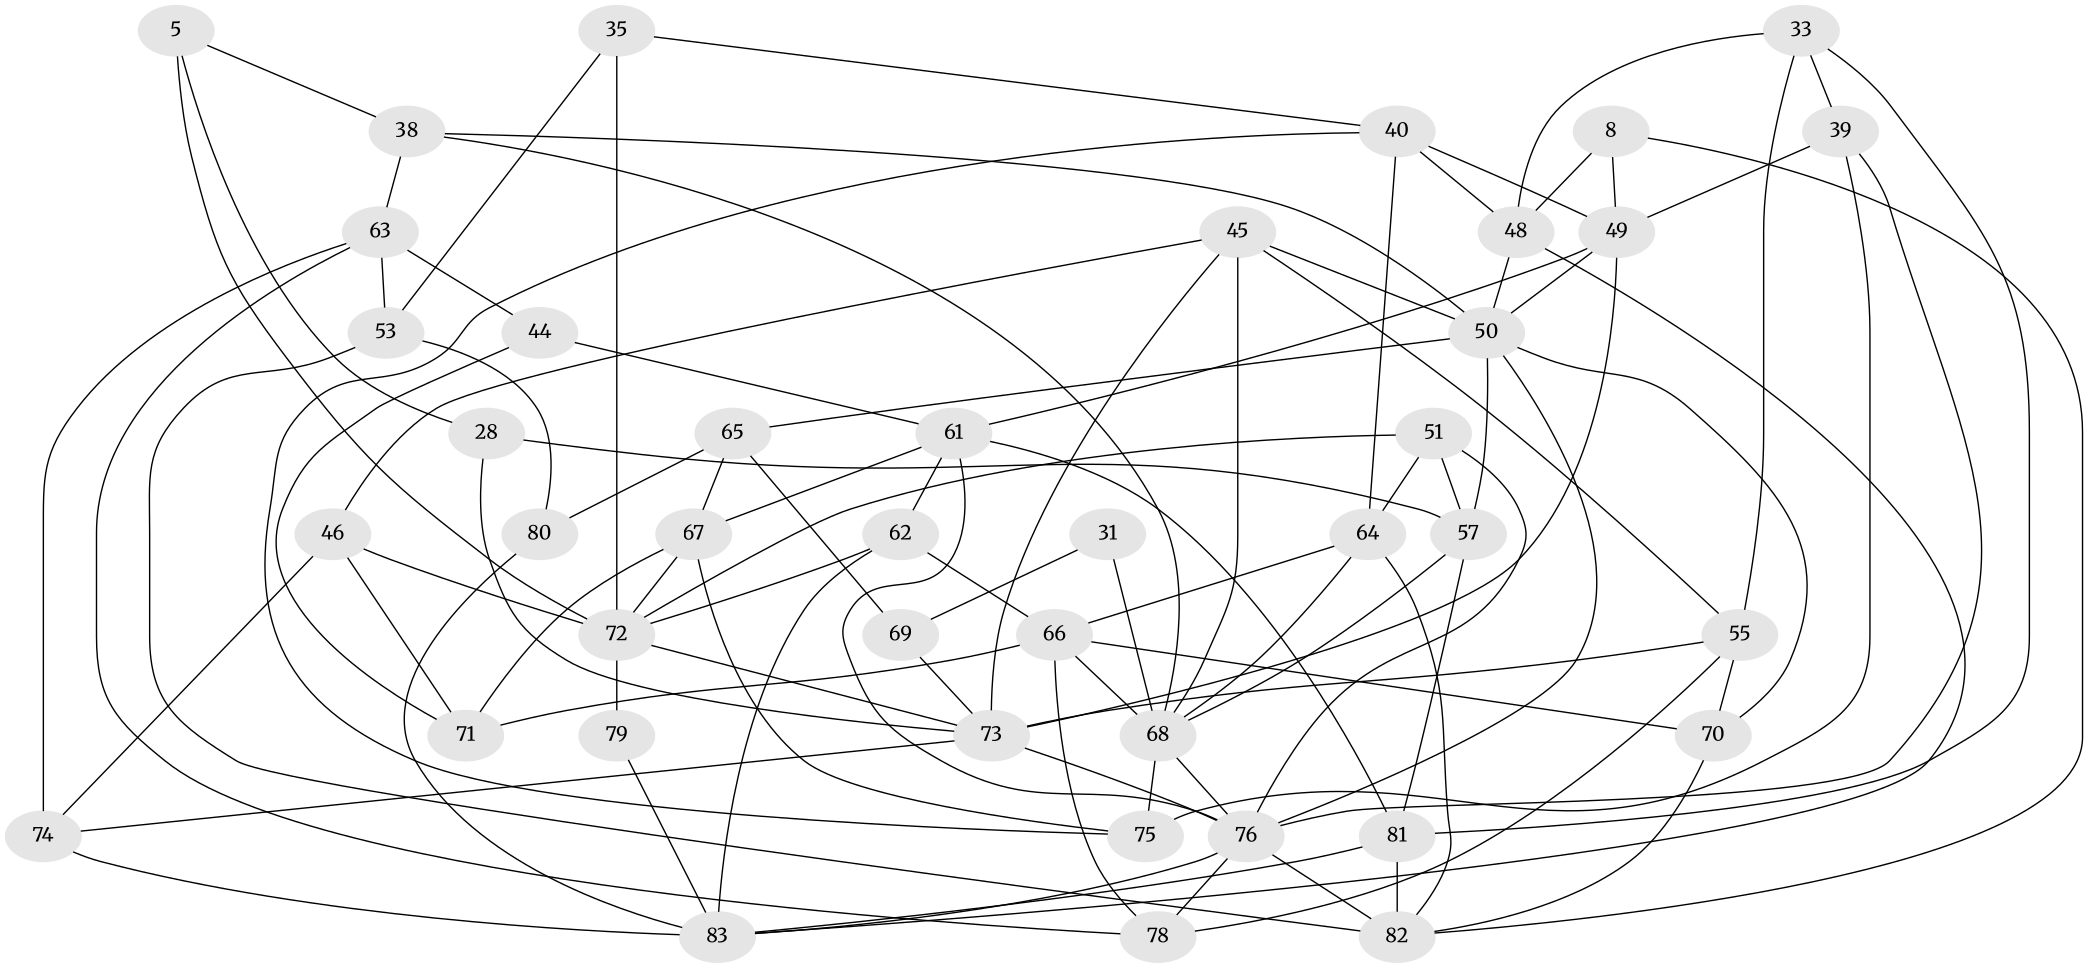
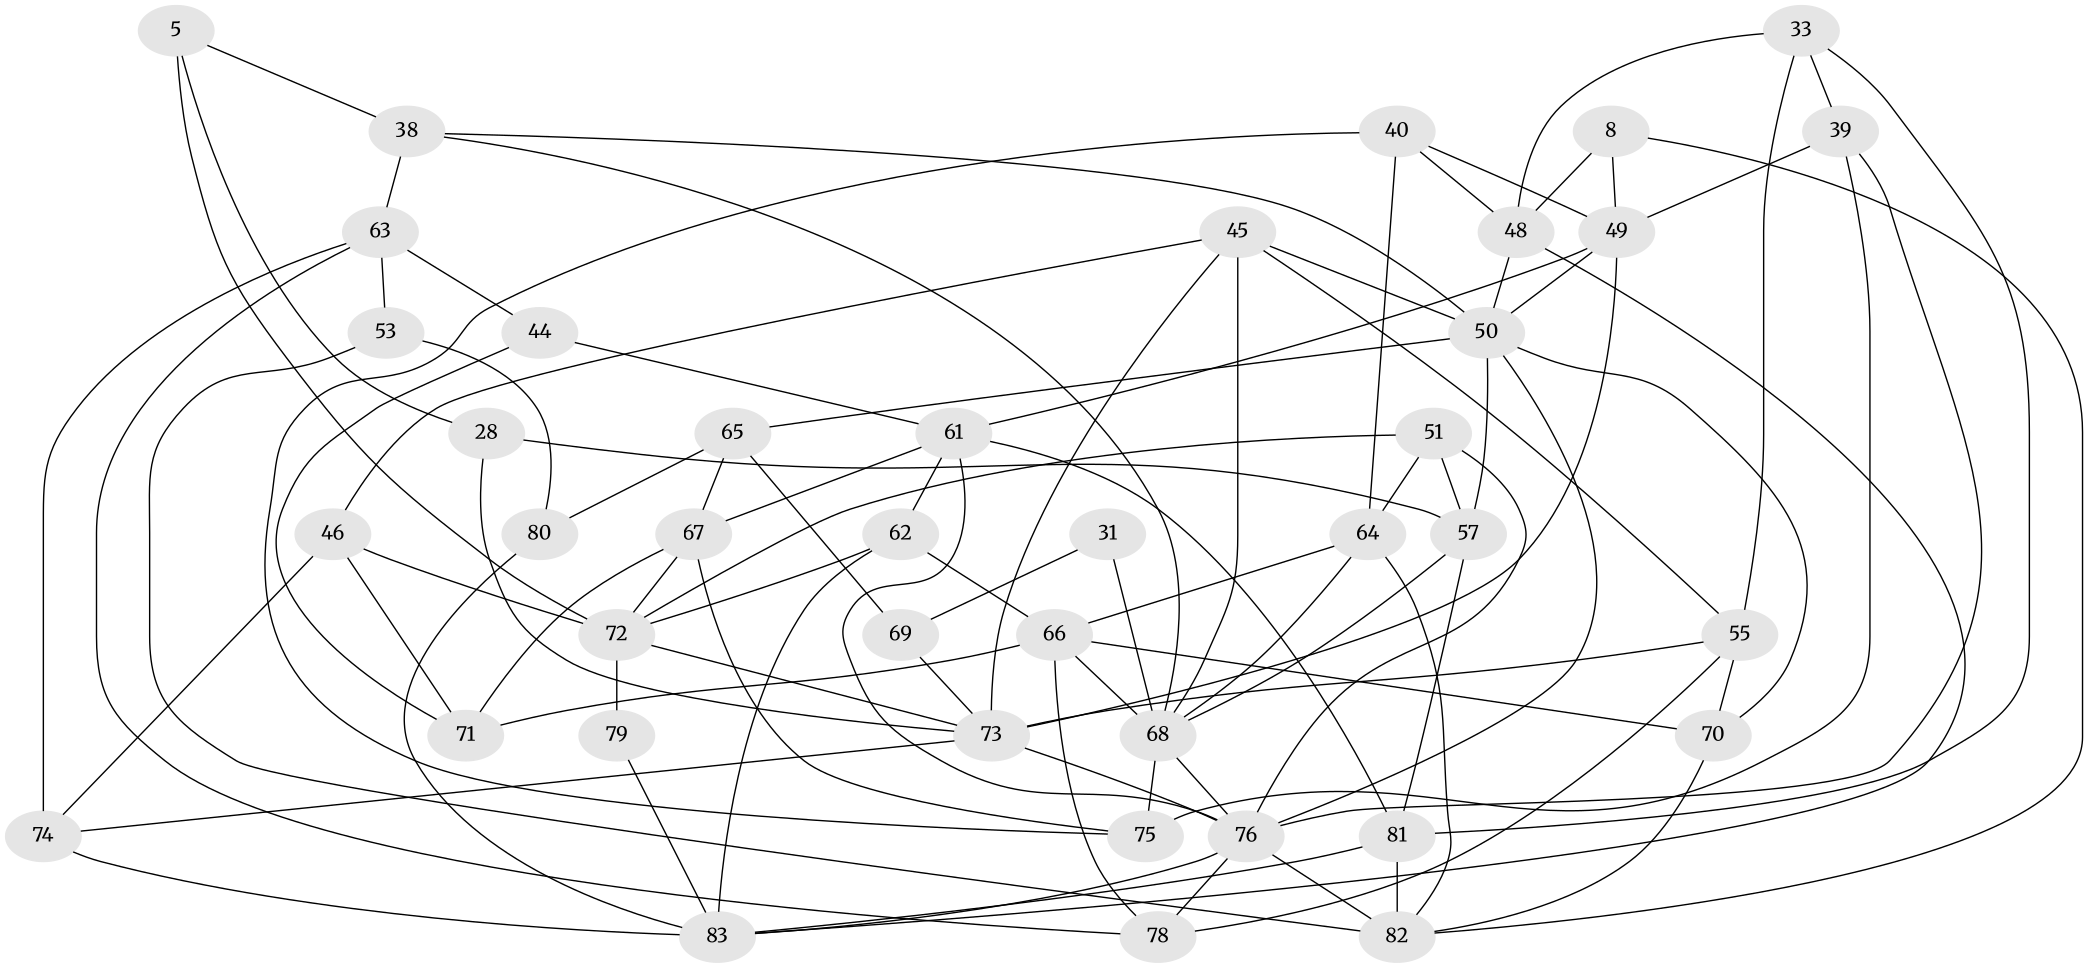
  graph {
    fontname=Merriweather
    node [color=gray90 fontname=Merriweather style=filled]
    edge [fontname=Merriweather]
    5
    28
    38
    72 [super="+3+25+54"]
    57 [super="+16"]
    73 [super="+56"]
    68 [super="+17+59"]
    n8 [label=63 super="+30"]
    50 [super="+13"]
    79
    48 [super="+1"]
    83 [super="+14+24"]
    8
    49 [super="+27+47"]
    82 [super="+34"]
    61 [super="+19"]
    81 [super="+21+77"]
    76 [super="+58+36"]
    74
    75
    31
    69
    33
    55 [super="+37"]
    39
-   35
    40 [super="+6"]
    53
    78
    70
    64 [super="+15"]
    80
    44
    65 [super="+63"]
    66 [super="+23+60"]
    71
    62 [super="+41"]
    67 [super="+52"]
    45 [super="+29"]
    46
    51
    5 -- 28
    5 -- 38
    5 -- 72 [weight=2]
    28 -- 57 [weight=2]
    28 -- 73
    38 -- 68
    38 -- n8
    38 -- 50
    72 -- 73
    72 -- 79 [weight=3]
    57 -- 68
    57 -- 81
    73 -- 76 [weight=3]
    73 -- 74
    68 -- 76
    68 -- 75
    n8 -- 74
    n8 -- 53
    n8 -- 78
    n8 -- 44 [weight=2]
    50 -- 57
    50 -- 76
    50 -- 70
    50 -- 65
    79 -- 83
    48 -- 50
    48 -- 83
    8 -- 48 [weight=2]
    8 -- 49
    8 -- 82
    49 -- 73 [weight=2]
    49 -- 50
    49 -- 61
    61 -- 81 [weight=2]
    61 -- 76 [weight=2]
    61 -- 62
    61 -- 67
    81 -- 83
    81 -- 82 [weight=3]
    76 -- 83
    76 -- 82 [weight=3]
    76 -- 78
    74 -- 83
    31 -- 68 [weight=3]
    31 -- 69
    69 -- 73
    33 -- 48
    33 -- 81
    33 -- 55
    33 -- 39
    55 -- 73 [weight=2]
    55 -- 78
    55 -- 70
    39 -- 49 [weight=2]
    39 -- 76
    39 -- 75
-   35 -- 72
-   35 -- 40
-   35 -- 53
    40 -- 48
    40 -- 49
    40 -- 75
    40 -- 64 [weight=2]
    53 -- 82
    53 -- 80
    70 -- 82
    64 -- 68
    64 -- 82
    64 -- 66
    80 -- 83
    44 -- 61
    44 -- 71
    65 -- 69 [weight=2]
    65 -- 80 [weight=2]
    65 -- 67
    66 -- 68 [weight=2]
    66 -- 78
    66 -- 70
    66 -- 71
    62 -- 72
    62 -- 83 [weight=2]
    62 -- 66 [weight=2]
    67 -- 72 [weight=2]
    67 -- 75
    67 -- 71
    45 -- 73
    45 -- 68 [weight=2]
    45 -- 50
    45 -- 55
    45 -- 46
    46 -- 72
    46 -- 74
    46 -- 71
    51 -- 72
    51 -- 57
    51 -- 76
    51 -- 64
  }
